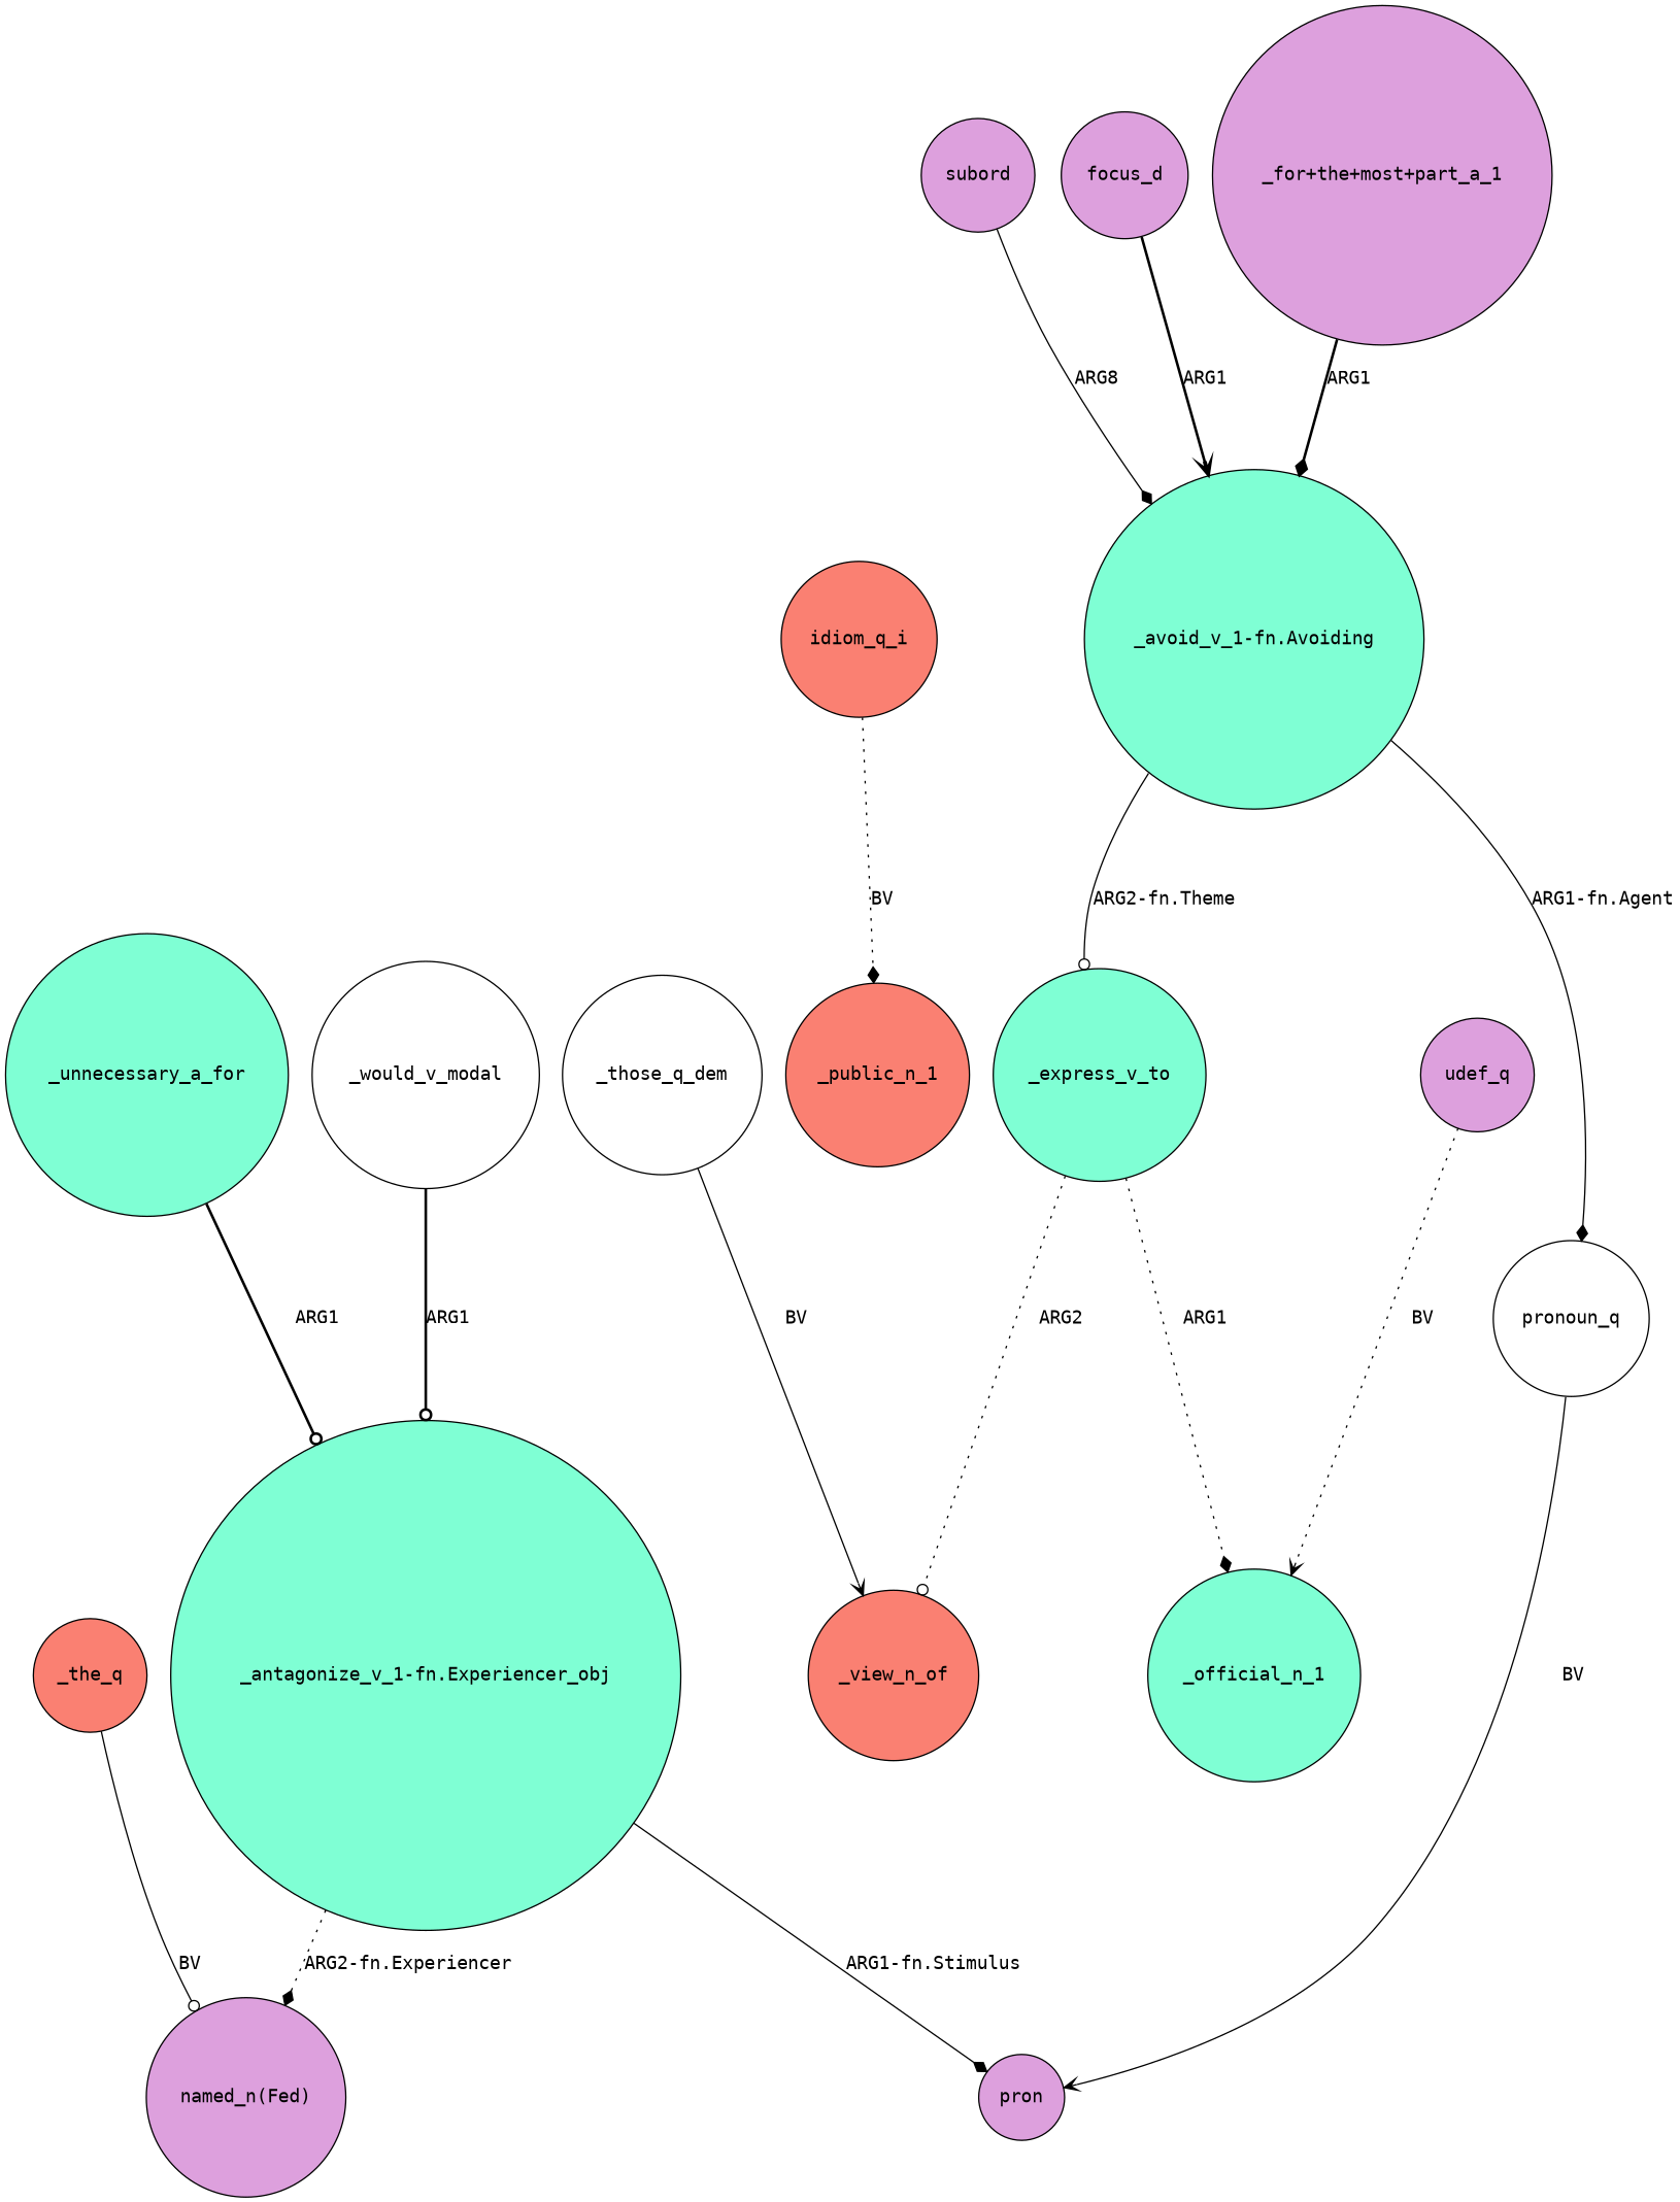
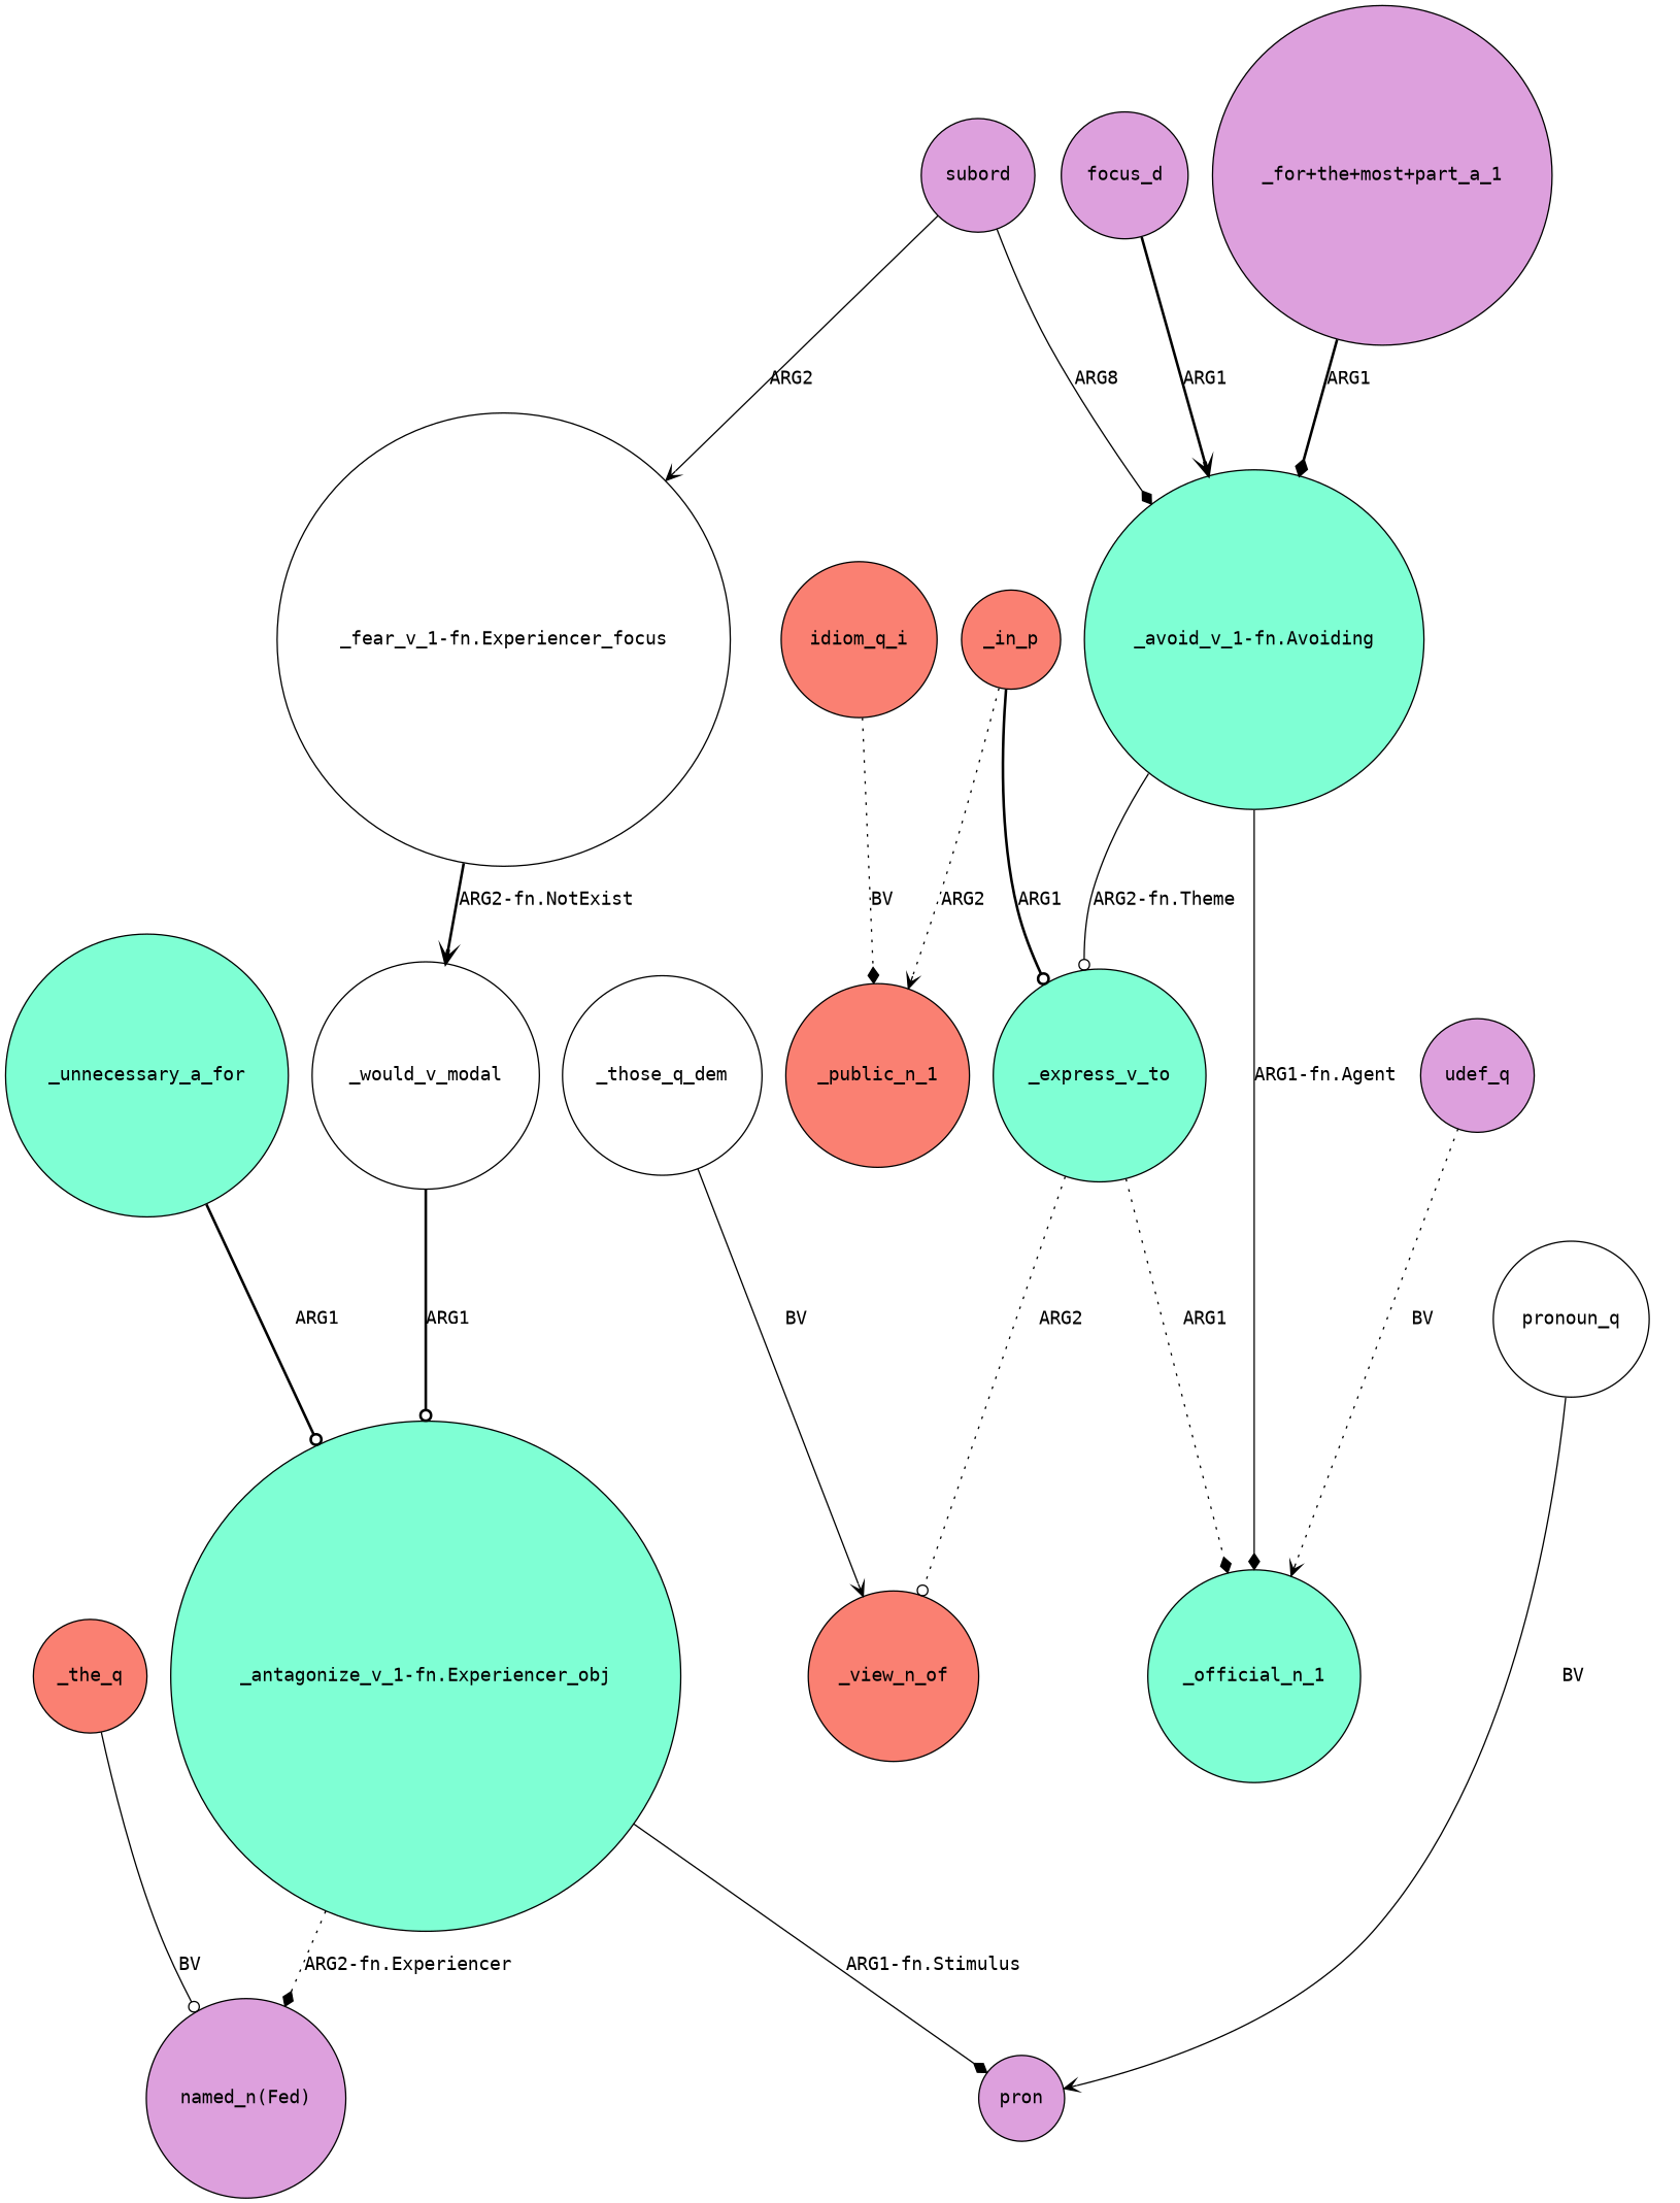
  digraph {
    fontname="DejaVu Sans Mono"
    node [fillcolor=plum fontname="DejaVu Sans Mono" shape=circle style=filled]
    edge [arrowhead=diamond fontname="DejaVu Sans Mono" style=solid]
    _unnecessary_a_for [fillcolor=aquamarine]
    "_antagonize_v_1-fn.Experiencer_obj" [fillcolor=aquamarine]
    "named_n(Fed)"
    pron
    "_avoid_v_1-fn.Avoiding" [fillcolor=aquamarine]
    subord
+   "_fear_v_1-fn.Experiencer_focus" [fillcolor=white]
    _express_v_to [fillcolor=aquamarine]
    _official_n_1 [fillcolor=aquamarine]
    _would_v_modal [fillcolor=white]
    _view_n_of [fillcolor=salmon]
    _the_q [fillcolor=salmon]
    _those_q_dem [fillcolor=white]
    pronoun_q [fillcolor=white]
    udef_q
+   _in_p [fillcolor=salmon]
    _public_n_1 [fillcolor=salmon]
    idiom_q_i [fillcolor=salmon]
    focus_d
    "_for+the+most+part_a_1"
    _unnecessary_a_for -> "_antagonize_v_1-fn.Experiencer_obj" [arrowhead=odot label=ARG1 style=bold]
    "_antagonize_v_1-fn.Experiencer_obj" -> "named_n(Fed)" [label="ARG2-fn.Experiencer" style=dotted]
    "_antagonize_v_1-fn.Experiencer_obj" -> pron [label="ARG1-fn.Stimulus"]
    "_avoid_v_1-fn.Avoiding" -> _express_v_to [arrowhead=odot label="ARG2-fn.Theme"]
-   "_avoid_v_1-fn.Avoiding" -> pronoun_q [label="ARG1-fn.Agent"]
+   "_avoid_v_1-fn.Avoiding" -> _official_n_1 [label="ARG1-fn.Agent"]
    subord -> "_avoid_v_1-fn.Avoiding" [label=ARG8]
+   subord -> "_fear_v_1-fn.Experiencer_focus" [arrowhead=vee label=ARG2]
+   "_fear_v_1-fn.Experiencer_focus" -> _would_v_modal [arrowhead=vee label="ARG2-fn.NotExist" style=bold]
    _express_v_to -> _official_n_1 [label=ARG1 style=dotted]
    _express_v_to -> _view_n_of [arrowhead=odot label=ARG2 style=dotted]
    _would_v_modal -> "_antagonize_v_1-fn.Experiencer_obj" [arrowhead=odot label=ARG1 style=bold]
    _the_q -> "named_n(Fed)" [arrowhead=odot label=BV]
    _those_q_dem -> _view_n_of [arrowhead=vee label=BV]
    pronoun_q -> pron [arrowhead=vee label=BV]
    udef_q -> _official_n_1 [arrowhead=vee label=BV style=dotted]
+   _in_p -> _express_v_to [arrowhead=odot label=ARG1 style=bold]
+   _in_p -> _public_n_1 [arrowhead=vee label=ARG2 style=dotted]
    idiom_q_i -> _public_n_1 [label=BV style=dotted]
    focus_d -> "_avoid_v_1-fn.Avoiding" [arrowhead=vee label=ARG1 style=bold]
    "_for+the+most+part_a_1" -> "_avoid_v_1-fn.Avoiding" [label=ARG1 style=bold]
  }
